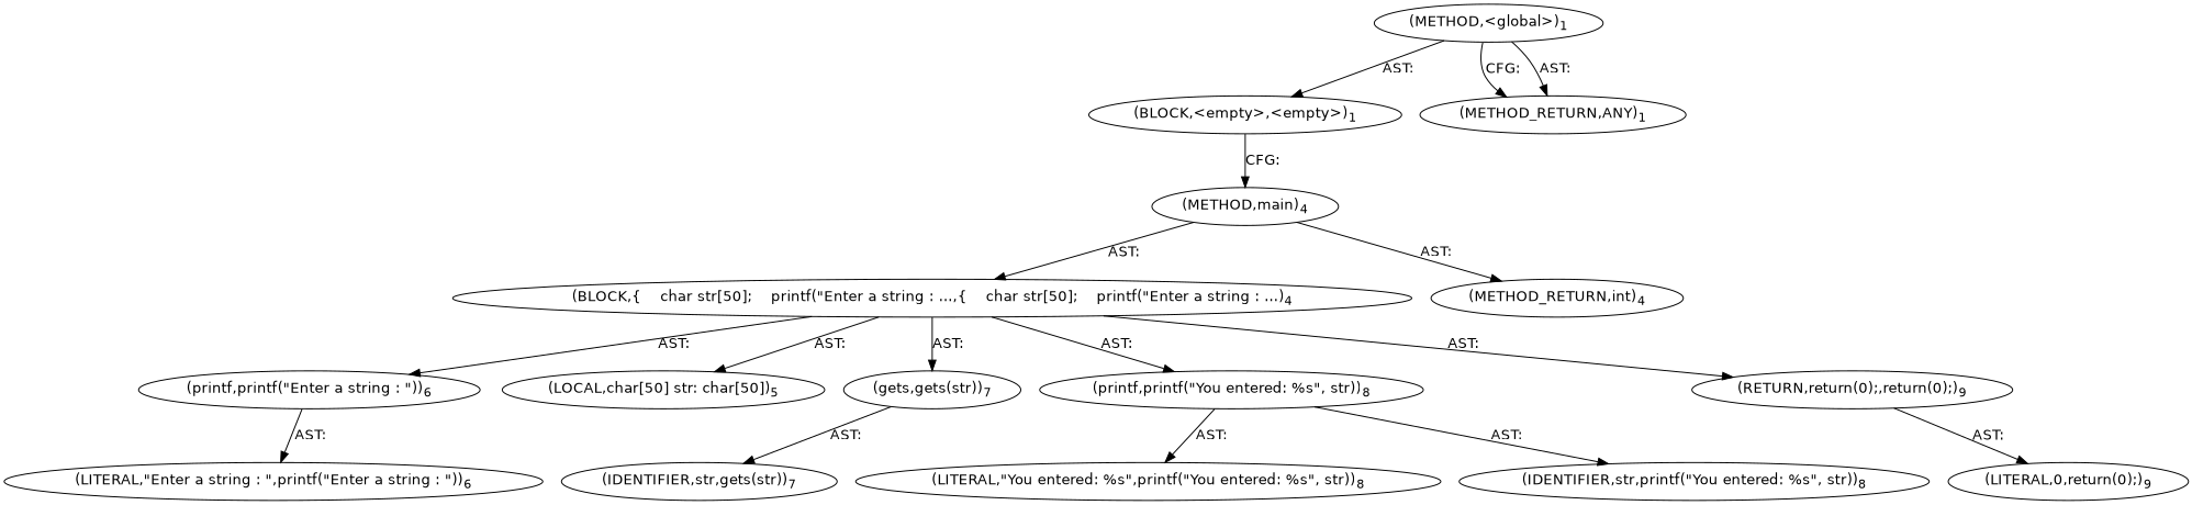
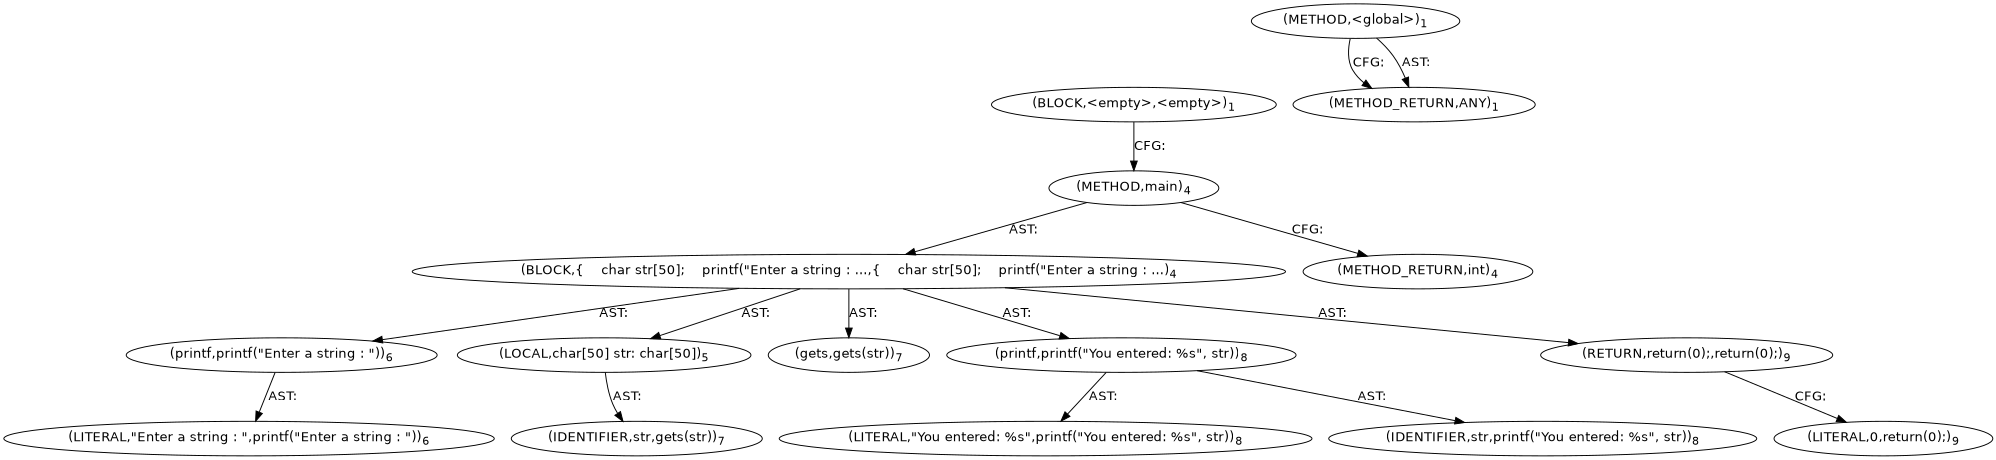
  digraph {
    fontname="DejaVu Sans"
    node [fontname="DejaVu Sans"]
    edge [fontname="DejaVu Sans"]
    n1 [label=<(METHOD,&lt;global&gt;)<SUB>1</SUB>>]
    n2 [label=<(BLOCK,&lt;empty&gt;,&lt;empty&gt;)<SUB>1</SUB>>]
    n3 [label=<(METHOD_RETURN,ANY)<SUB>1</SUB>>]
    n4 [label=<(METHOD,main)<SUB>4</SUB>>]
    n5 [label=<(BLOCK,{    char str[50];    printf(&quot;Enter a string : ...,{    char str[50];    printf(&quot;Enter a string : ...)<SUB>4</SUB>>]
    n6 [label=<(METHOD_RETURN,int)<SUB>4</SUB>>]
    n7 [label=<(LOCAL,char[50] str: char[50])<SUB>5</SUB>>]
    n8 [label=<(printf,printf(&quot;Enter a string : &quot;))<SUB>6</SUB>>]
    n9 [label=<(gets,gets(str))<SUB>7</SUB>>]
    n10 [label=<(printf,printf(&quot;You entered: %s&quot;, str))<SUB>8</SUB>>]
    n11 [label=<(RETURN,return(0);,return(0);)<SUB>9</SUB>>]
    n12 [label=<(LITERAL,&quot;Enter a string : &quot;,printf(&quot;Enter a string : &quot;))<SUB>6</SUB>>]
    n13 [label=<(IDENTIFIER,str,gets(str))<SUB>7</SUB>>]
    n14 [label=<(LITERAL,&quot;You entered: %s&quot;,printf(&quot;You entered: %s&quot;, str))<SUB>8</SUB>>]
    n15 [label=<(IDENTIFIER,str,printf(&quot;You entered: %s&quot;, str))<SUB>8</SUB>>]
    n16 [label=<(LITERAL,0,return(0);)<SUB>9</SUB>>]
-   n1 -> n2 [label="AST: "]
    n1 -> n3 [label="AST: "]
    n1 -> n3 [label="CFG: "]
    n2 -> n4 [label="CFG: "]
    n4 -> n5 [label="AST: "]
-   n4 -> n6 [label="AST: "]
+   n4 -> n6 [label="CFG: "]
    n5 -> n7 [label="AST: "]
    n5 -> n8 [label="AST: "]
    n5 -> n9 [label="AST: "]
    n5 -> n10 [label="AST: "]
    n5 -> n11 [label="AST: "]
    n8 -> n12 [label="AST: "]
-   n9 -> n13 [label="AST: "]
+   n7 -> n13 [label="AST: "]
    n10 -> n14 [label="AST: "]
    n10 -> n15 [label="AST: "]
-   n11 -> n16 [label="AST: "]
+   n11 -> n16 [label="CFG: "]
  }
